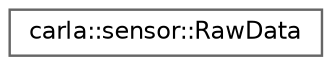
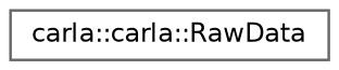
  digraph {
    rankdir=LR
-   n1 [color=grey40 fillcolor=white fontname=Helvetica fontsize=10 height=0.2 label="carla::sensor::RawData" shape=box style=filled width=0.4]
+   n1 [color=grey40 fillcolor=white fontname=Helvetica fontsize=10 height=0.2 label="carla::carla::RawData" shape=box style=filled width=0.4]
  }
